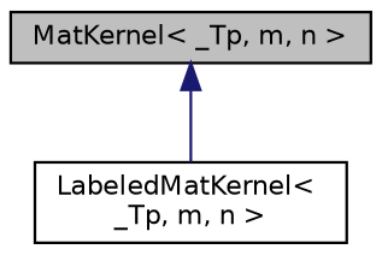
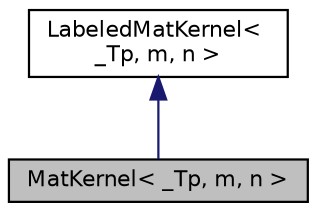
  digraph {
    node [color=black fontname=Helvetica fontsize=10 shape=record style=filled]
    n1 [fillcolor=grey75 fontcolor=black height=0.2 label="MatKernel\< _Tp, m, n \>" width=0.4]
    n2 [fillcolor=white height=0.2 label="LabeledMatKernel\< \l_Tp, m, n \>" width=0.4]
-   n1 -> n2 [color=midnightblue dir=back fontname=Helvetica fontsize=10 labelfontname=Helvetica labelfontsize=10 style=solid]
+   n2 -> n1 [color=midnightblue dir=back fontname=Helvetica fontsize=10 labelfontname=Helvetica labelfontsize=10 style=solid]
  }
